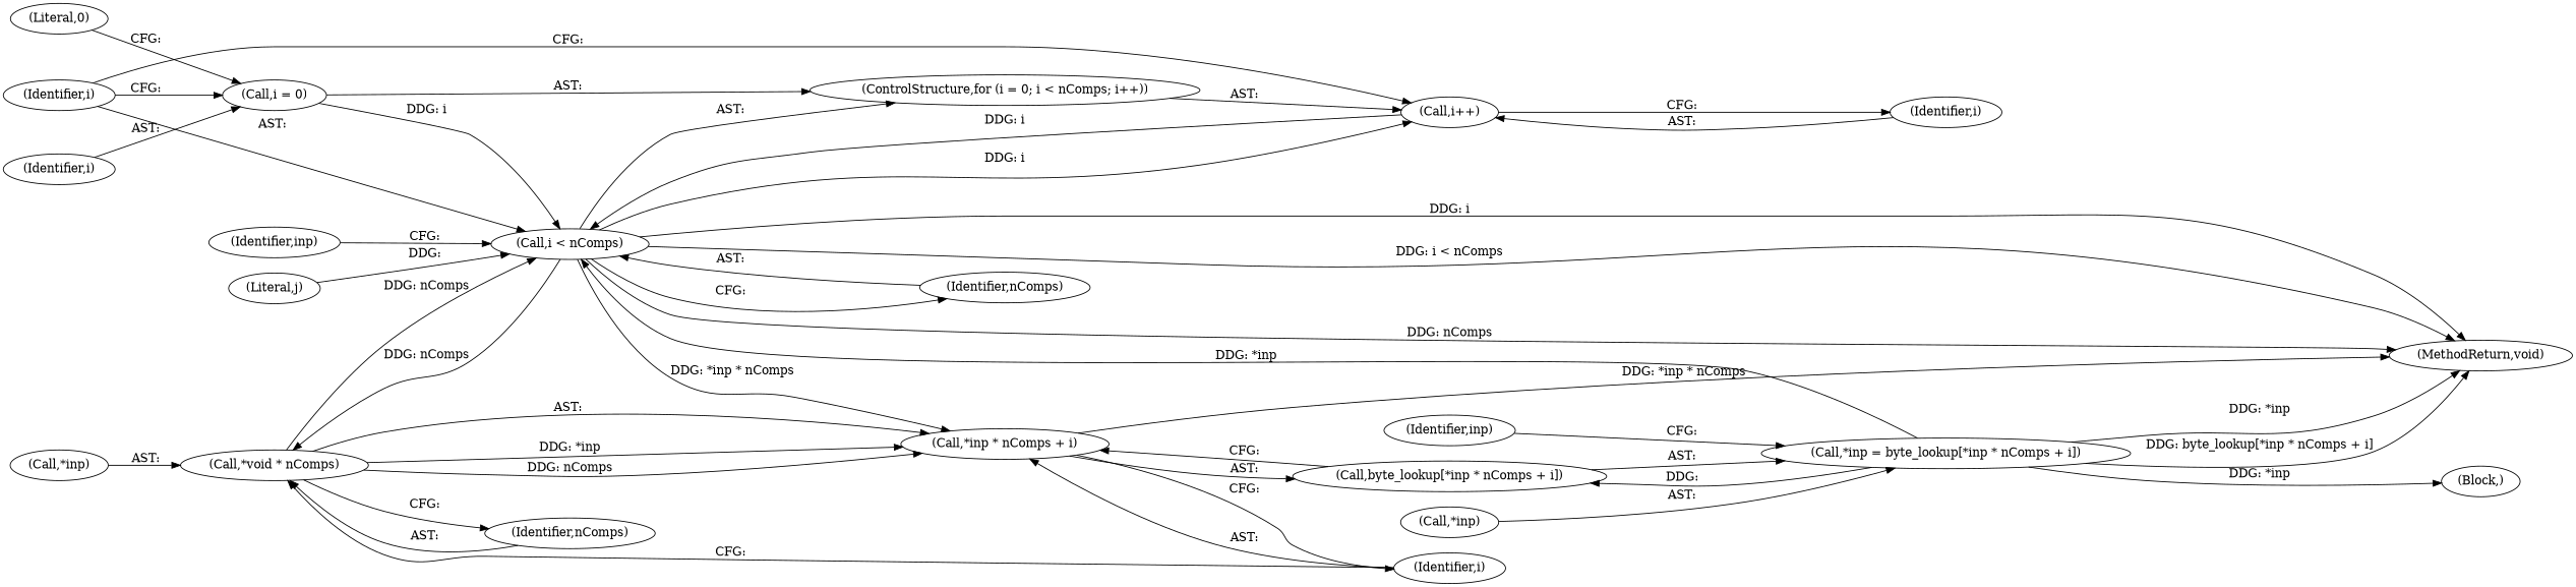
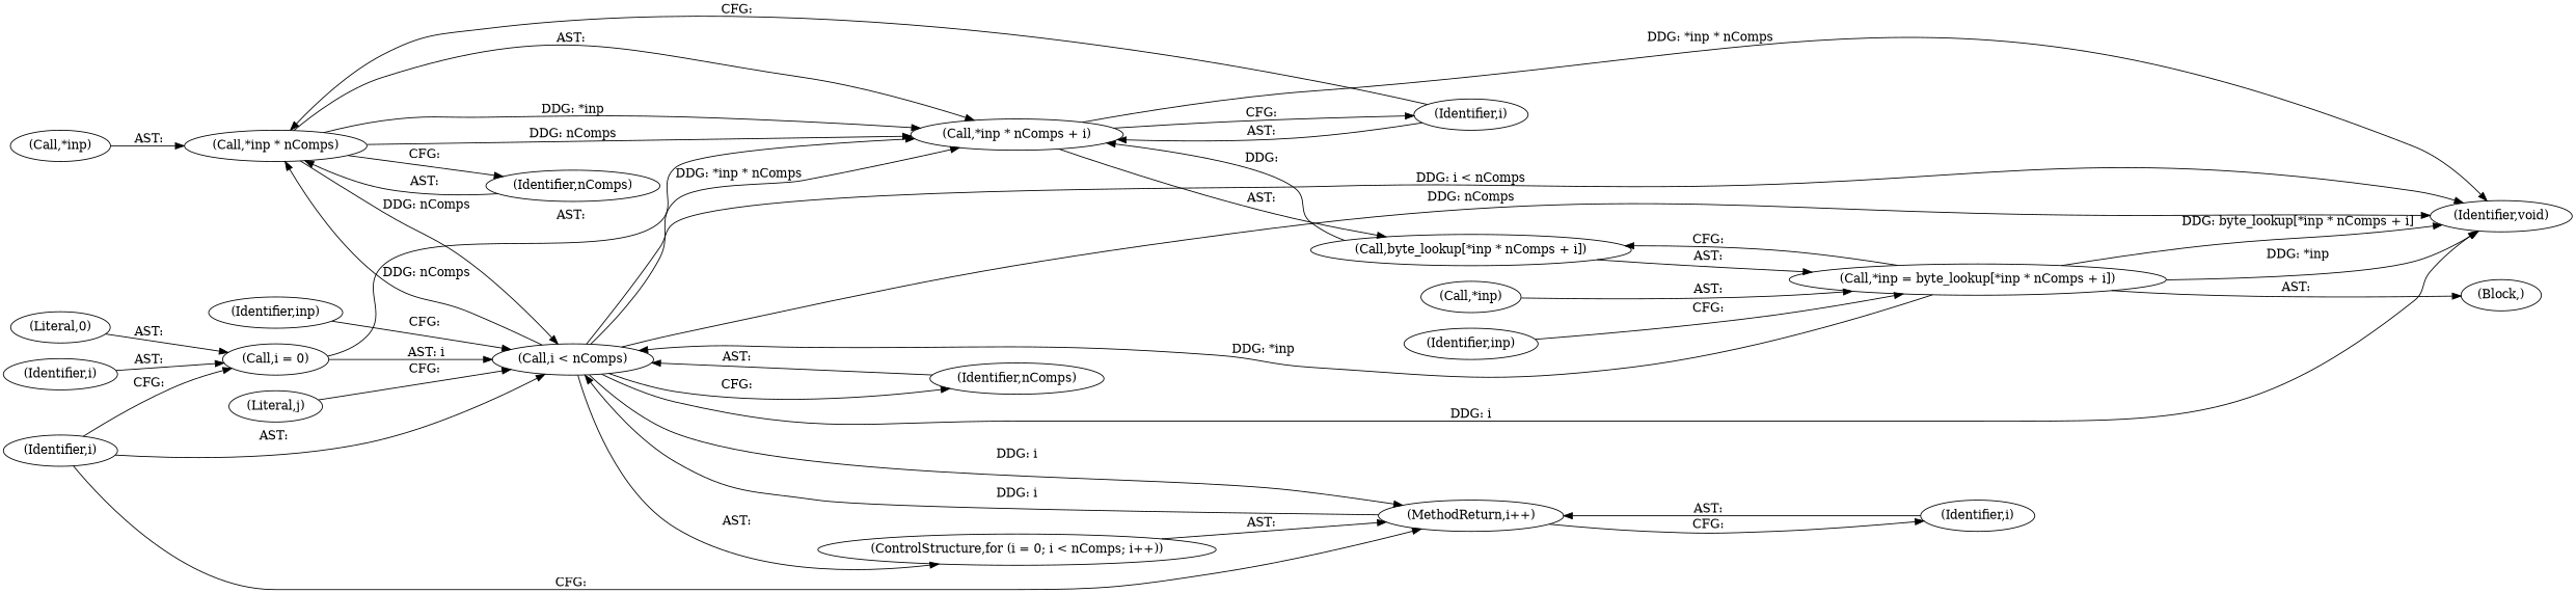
  digraph {
    rankdir=LR
-   n1 [label="(Call,*void * nComps)"]
+   n1 [label="(Call,*inp * nComps)"]
    n2 [label="(Call,i < nComps)"]
    n3 [label="(Call,*inp * nComps + i)"]
    n4 [label="(Identifier,nComps)"]
-   n5 [label="(MethodReturn,void)"]
-   n6 [label="(Call,i++)"]
+   n5 [label="(Identifier,void)"]
+   n6 [label="(MethodReturn,i++)"]
    n7 [label="(ControlStructure,for (i = 0; i < nComps; i++))"]
    n8 [label="(Identifier,nComps)"]
    n9 [label="(Call,byte_lookup[*inp * nComps + i])"]
    n10 [label="(Identifier,i)"]
    n11 [label="(Call,*inp = byte_lookup[*inp * nComps + i])"]
    n12 [label="(Block,)"]
    n13 [label="(Identifier,i)"]
    n14 [label="(Call,i = 0)"]
    n15 [label="(Literal,0)"]
    n16 [label="(Call,*inp)"]
    n17 [label="(Call,*inp)"]
    n18 [label="(Identifier,inp)"]
    n19 [label="(Identifier,i)"]
    n20 [label="(Identifier,i)"]
    n21 [label="(Identifier,inp)"]
    n22 [label="(Literal,j)"]
    n1 -> n2 [label="DDG: nComps"]
    n1 -> n3 [label="AST: "]
    n1 -> n3 [label="DDG: *inp"]
    n1 -> n3 [label="DDG: nComps"]
    n1 -> n4 [label="CFG: "]
    n2 -> n1 [label="DDG: nComps"]
    n2 -> n3 [label="DDG: *inp * nComps"]
    n2 -> n5 [label="DDG: i < nComps"]
    n2 -> n5 [label="DDG: nComps"]
    n2 -> n5 [label="DDG: i"]
    n2 -> n6 [label="DDG: i"]
    n2 -> n7 [label="AST: "]
    n2 -> n8 [label="CFG: "]
    n3 -> n5 [label="DDG: *inp * nComps"]
    n3 -> n9 [label="AST: "]
    n3 -> n10 [label="CFG: "]
    n4 -> n1 [label="AST: "]
    n6 -> n2 [label="DDG: i"]
    n6 -> n13 [label="CFG: "]
    n7 -> n6 [label="AST: "]
    n8 -> n2 [label="AST: "]
-   n9 -> n3 [label="CFG: "]
+   n9 -> n3 [label="DDG: "]
    n9 -> n11 [label="AST: "]
    n10 -> n1 [label="CFG: "]
    n10 -> n3 [label="AST: "]
    n11 -> n2 [label="DDG: *inp"]
    n11 -> n5 [label="DDG: *inp"]
    n11 -> n5 [label="DDG: byte_lookup[*inp * nComps + i]"]
-   n11 -> n9 [label="DDG: "]
-   n11 -> n12 [label="DDG: *inp"]
+   n11 -> n9 [label="CFG: "]
+   n11 -> n12 [label="AST: "]
    n13 -> n6 [label="AST: "]
-   n14 -> n2 [label="DDG: i"]
-   n14 -> n7 [label="AST: "]
-   n15 -> n14 [label="CFG: "]
+   n14 -> n2 [label="AST: i"]
+   n14 -> n3 [label="AST: "]
+   n15 -> n14 [label="AST: "]
    n16 -> n11 [label="AST: "]
    n17 -> n1 [label="AST: "]
    n18 -> n11 [label="CFG: "]
    n19 -> n14 [label="AST: "]
    n20 -> n2 [label="AST: "]
    n20 -> n6 [label="CFG: "]
    n20 -> n14 [label="CFG: "]
    n21 -> n2 [label="CFG: "]
-   n22 -> n2 [label="DDG: "]
+   n22 -> n2 [label="CFG: "]
  }
